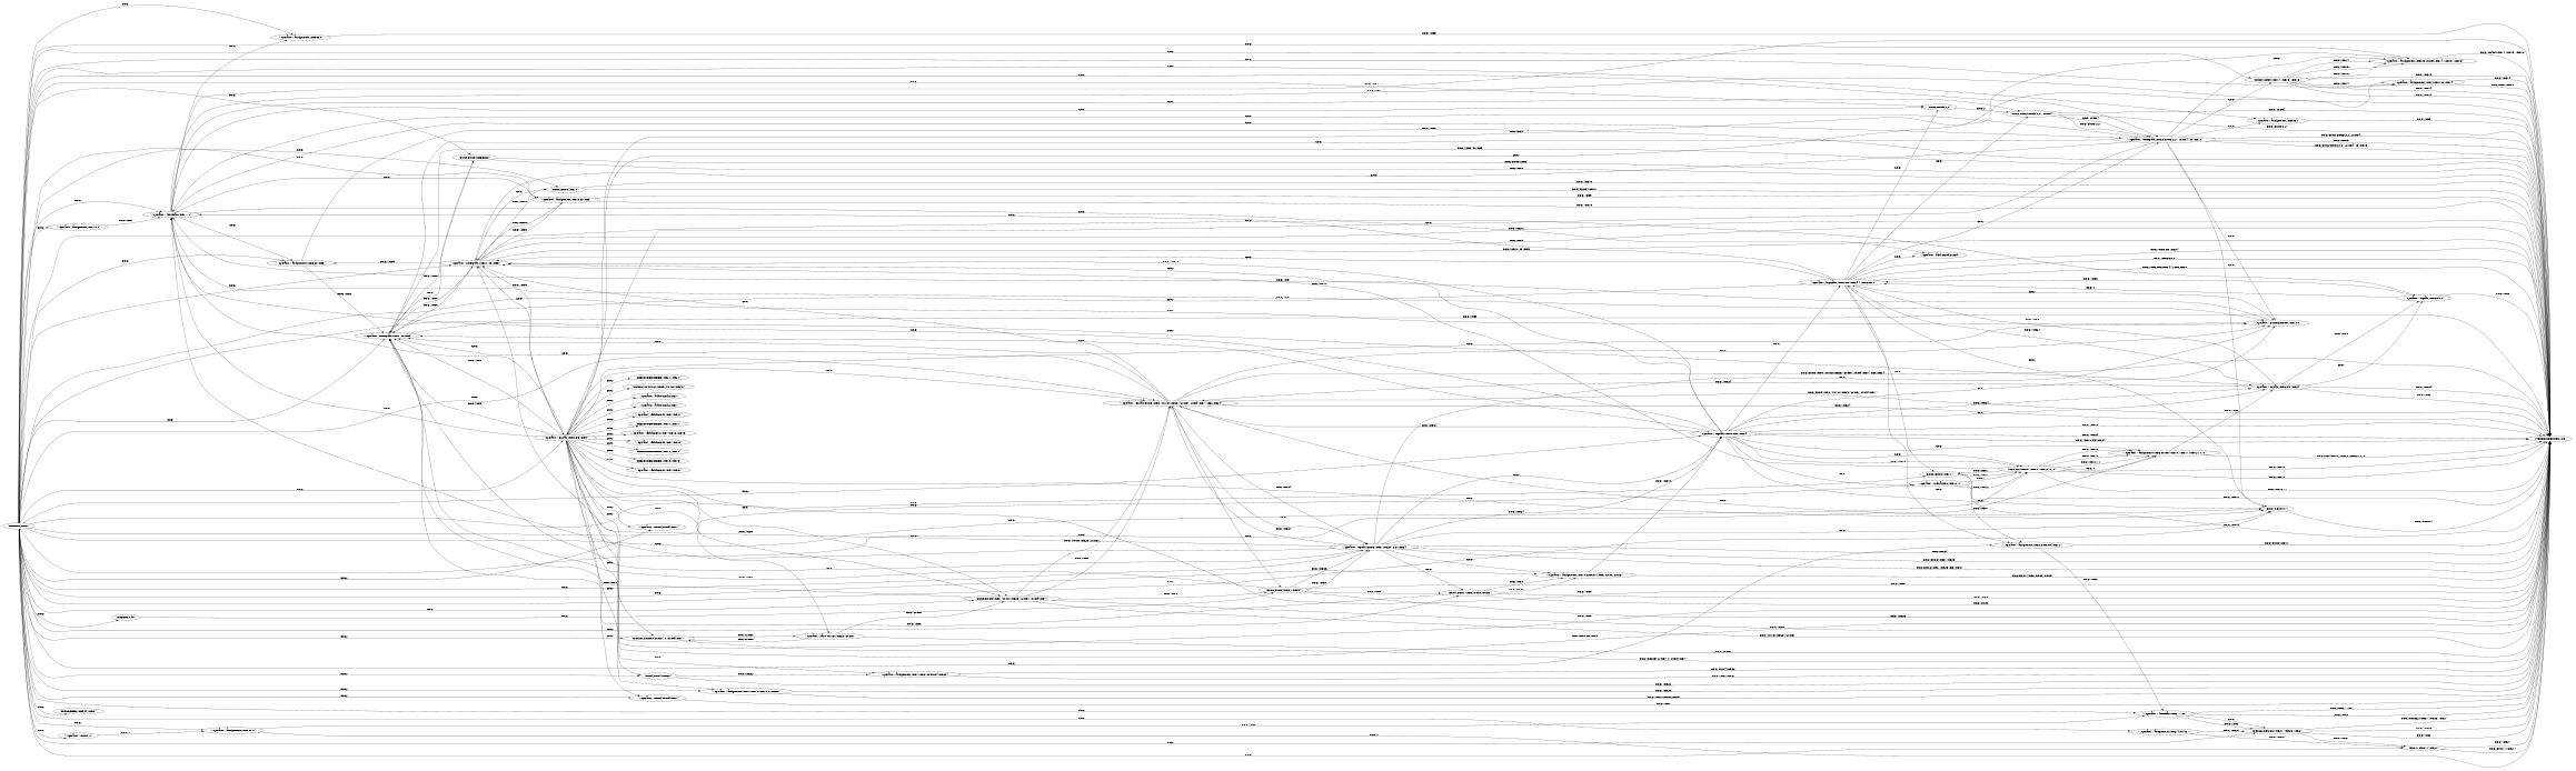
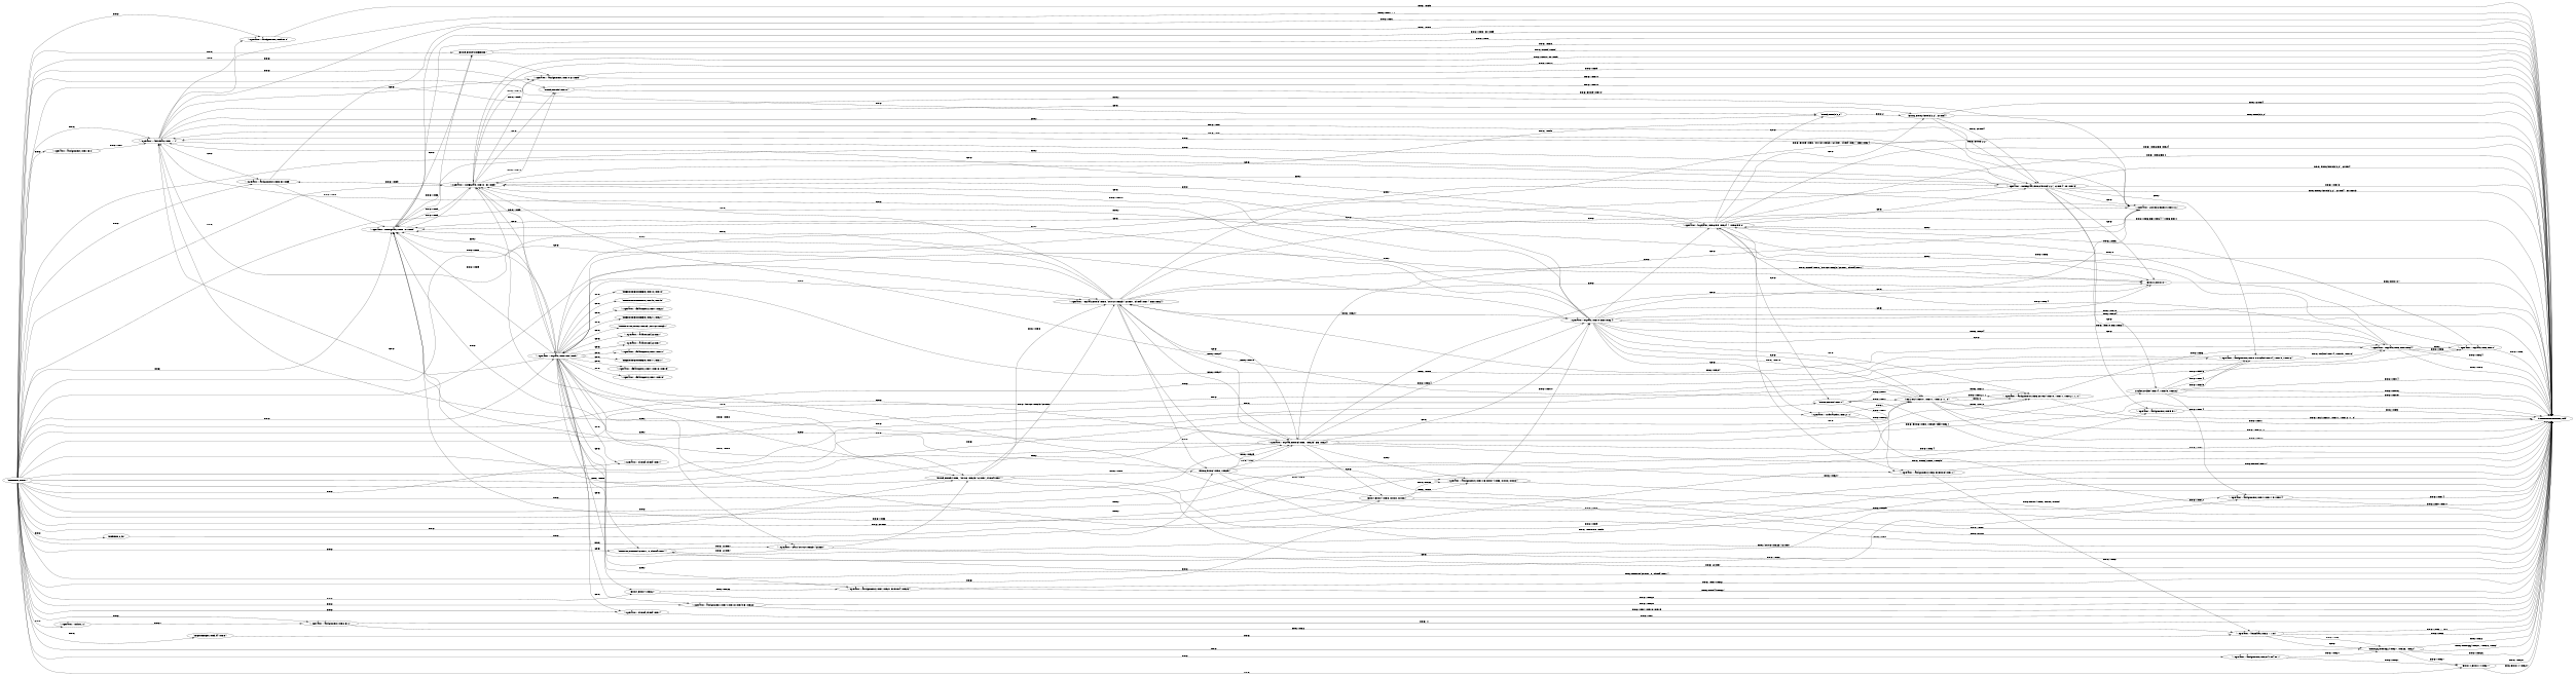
  digraph {
    rankdir=LR
    n1 [label="(METHOD,FUN1)"]
    n2 [label="(<operator>.assignment,VAR2 = -1)"]
    n3 [label="(<operator>.minus,-1)"]
    n4 [label="(<operator>.assignment,VAR1 = 0)"]
    n5 [label="(<operator>.lessThan,VAR1 < 1)"]
    n6 [label="(<operator>.postIncrement,VAR1++)"]
    n7 [label="(<operator>.assignment,VAR5 = 0)"]
    n8 [label="(<operator>.assignment,VAR8 = VAR9)"]
    n9 [label="(<operator>.assignment,VAR10 = VAR9)"]
    n10 [label="(<operator>.notEquals,FUN2(FUN3(2,2), &VAR4) != VAR13)"]
    n11 [label="(FUN3,FUN3(2,2))"]
    n12 [label="(<operator>.assignment,VAR5 = 1)"]
    n13 [label="(<operator>.assignment,VAR8 = socket(VAR14, VAR15, VAR16))"]
    n14 [label="(socket,socket(VAR14, VAR15, VAR16))"]
    n15 [label="(<operator>.equals,VAR8 == VAR9)"]
    n16 [label="(memset,memset(&VAR7, 0, sizeof(VAR7)))"]
    n17 [label="(<operator>.sizeOf,sizeof(VAR7))"]
    n18 [label="(<operator>.assignment,VAR7.VAR17 = VAR14)"]
    n19 [label="(<operator>.assignment,VAR7.VAR18.VAR19 = VAR20)"]
    n20 [label="(FUN4,FUN4(VAR22))"]
    n21 [label="(<operator>.equals,FUN5(VAR8, (struct VAR23*)&VAR7, sizeof(VAR7)) == VAR24)"]
    n22 [label="(FUN5,FUN5(VAR8, (struct VAR23*)&VAR7, sizeof(VAR7)))"]
    n23 [label="(<operator>.sizeOf,sizeof(VAR7))"]
    n24 [label="(<operator>.equals,FUN6(VAR8, VAR25) == VAR24)"]
    n25 [label="(<operator>.assignment,VAR10 = FUN7(VAR8, NULL, NULL))"]
    n26 [label="(FUN7,FUN7(VAR8, NULL, NULL))"]
    n27 [label="(<operator>.equals,VAR10 == VAR24)"]
    n28 [label="(<operator>.assignment,VAR6 = recv(VAR10, VAR11, VAR12 - 1, 0))"]
    n29 [label="(recv,recv(VAR10, VAR11, VAR12 - 1, 0))"]
    n30 [label="(<operator>.subtraction,VAR12 - 1)"]
    n31 [label="(<operator>.equals,VAR6 == VAR24)"]
    n32 [label="(<operator>.equals,VAR6 == 0)"]
    n33 [label="(<operator>.assignment,VAR2 = FUN8(VAR11))"]
    n34 [label="(FUN8,FUN8(VAR11))"]
    n35 [label="(LITERAL,0,do)"]
    n36 [label="(<operator>.notEquals,VAR8 != VAR9)"]
    n37 [label="(FUN9,FUN9(LITERAL8))"]
    n38 [label="(<operator>.notEquals,VAR10 != VAR9)"]
    n39 [label="(FUN9,FUN9(VAR10))"]
    n40 [label="(IDENTIFIER,VAR5,if (VAR8))"]
    n41 [label="(FUN10,FUN10())"]
    n42 [label="(<operator>.assignment,VAR27[100] = \"\")"]
    n43 [label="(<operator>.lessThan,VAR2 < 100)"]
    n44 [label="(memcpy,memcpy(VAR27, VAR26, VAR2))"]
    n45 [label="(FUN11,FUN11(VAR27))"]
    n46 [label="(METHOD_RETURN,void)"]
    n47 [label="(FUN2,FUN2(FUN3(2,2), &VAR4))"]
-   n48 [label="(<operator>.addressOf,&VAR4)"]
    n49 [label="(<operator>.assignment,VAR7.VAR21 = FUN4(VAR22))"]
    n50 [label="(<operator>.cast,(struct VAR23*)&VAR7)"]
    n51 [label="(<operator>.addressOf,&VAR7)"]
    n52 [label="(<operator>.fieldAccess,VAR7.VAR17)"]
    n53 [label="(FIELD_IDENTIFIER,VAR17,VAR17)"]
    n54 [label="(<operator>.fieldAccess,VAR7.VAR18.VAR19)"]
    n55 [label="(<operator>.fieldAccess,VAR7.VAR18)"]
    n56 [label="(FIELD_IDENTIFIER,VAR18,VAR18)"]
    n57 [label="(FIELD_IDENTIFIER,VAR19,VAR19)"]
    n58 [label="(<operator>.fieldAccess,VAR7.VAR21)"]
    n59 [label="(FIELD_IDENTIFIER,VAR21,VAR21)"]
    n60 [label="(UNKNOWN,struct VAR23*,struct VAR23*)"]
    n61 [label="(<operator>.addressOf,&VAR7)"]
    n62 [label="(FUN6,FUN6(VAR8, VAR25))"]
    n63 [label="(<operator>.logicalOr,VAR6 == VAR24 || VAR6 == 0)"]
    n1 -> n2 [label="DDG: "]
    n1 -> n3 [label="DDG: "]
    n1 -> n4 [label="DDG: "]
    n1 -> n5 [label="DDG: "]
    n1 -> n6 [label="DDG: "]
    n1 -> n7 [label="DDG: "]
    n1 -> n8 [label="DDG: "]
    n1 -> n9 [label="DDG: "]
    n1 -> n10 [label="DDG: "]
    n1 -> n11 [label="DDG: "]
    n1 -> n12 [label="DDG: "]
    n1 -> n13 [label="DDG: "]
    n1 -> n14 [label="DDG: "]
    n1 -> n15 [label="DDG: "]
    n1 -> n16 [label="DDG: "]
    n1 -> n17 [label="DDG: "]
    n1 -> n18 [label="DDG: "]
    n1 -> n19 [label="DDG: "]
    n1 -> n20 [label="DDG: "]
    n1 -> n21 [label="DDG: "]
    n1 -> n22 [label="DDG: "]
    n1 -> n23 [label="DDG: "]
    n1 -> n24 [label="DDG: "]
    n1 -> n25 [label="DDG: "]
    n1 -> n26 [label="DDG: "]
    n1 -> n27 [label="DDG: "]
    n1 -> n28 [label="DDG: "]
    n1 -> n29 [label="DDG: "]
    n1 -> n30 [label="DDG: "]
    n1 -> n31 [label="DDG: "]
    n1 -> n32 [label="DDG: "]
    n1 -> n33 [label="DDG: "]
    n1 -> n34 [label="DDG: "]
    n1 -> n35 [label="DDG: "]
    n1 -> n36 [label="DDG: "]
    n1 -> n37 [label="DDG: "]
    n1 -> n38 [label="DDG: "]
    n1 -> n39 [label="DDG: "]
    n1 -> n40 [label="DDG: "]
    n1 -> n41 [label="DDG: "]
    n1 -> n42 [label="DDG: "]
-   n1 -> n43 [label="DDG: "]
+   n40 -> n43 [label="DDG: "]
    n1 -> n44 [label="DDG: "]
    n1 -> n45 [label="DDG: "]
    n2 -> n43 [label="DDG: VAR2"]
    n2 -> n46 [label="DDG: -1"]
    n3 -> n2 [label="DDG: 1"]
    n4 -> n5 [label="DDG: VAR1"]
    n5 -> n6 [label="DDG: VAR1"]
    n5 -> n7 [label="CDG: "]
    n5 -> n8 [label="CDG: "]
    n5 -> n9 [label="CDG: "]
    n5 -> n10 [label="CDG: "]
    n5 -> n11 [label="CDG: "]
    n5 -> n46 [label="DDG: VAR1 < 1"]
    n5 -> n46 [label="DDG: VAR1"]
    n5 -> n47 [label="CDG: "]
-   n5 -> n48 [label="CDG: "]
    n6 -> n5 [label="DDG: VAR1"]
    n7 -> n46 [label="DDG: VAR5"]
    n8 -> n36 [label="DDG: VAR8"]
    n8 -> n46 [label="DDG: VAR8"]
    n9 -> n38 [label="DDG: VAR10"]
    n9 -> n46 [label="DDG: VAR10"]
    n9 -> n46 [label="DDG: VAR9"]
    n10 -> n5 [label="CDG: "]
    n10 -> n6 [label="CDG: "]
    n10 -> n12 [label="CDG: "]
    n10 -> n13 [label="CDG: "]
    n10 -> n14 [label="CDG: "]
    n10 -> n15 [label="CDG: "]
    n10 -> n36 [label="CDG: "]
    n10 -> n38 [label="CDG: "]
    n10 -> n41 [label="CDG: "]
    n10 -> n46 [label="DDG: FUN2(FUN3(2,2), &VAR4)"]
    n10 -> n46 [label="DDG: VAR13"]
    n10 -> n46 [label="DDG: FUN2(FUN3(2,2), &VAR4) != VAR13"]
    n11 -> n47 [label="DDG: 2"]
    n12 -> n46 [label="DDG: VAR5"]
    n13 -> n15 [label="DDG: VAR8"]
-   n13 -> n46 [label="DDG: socket(VAR14, VAR15, VAR16)"]
+   n13 -> n31 [label="DDG: socket(VAR14, VAR15, VAR16)"]
    n14 -> n13 [label="DDG: VAR14"]
    n14 -> n13 [label="DDG: VAR15"]
    n14 -> n13 [label="DDG: VAR16"]
    n14 -> n18 [label="DDG: VAR14"]
    n14 -> n46 [label="DDG: VAR15"]
    n14 -> n46 [label="DDG: VAR14"]
    n14 -> n46 [label="DDG: VAR16"]
    n15 -> n5 [label="CDG: "]
    n15 -> n6 [label="CDG: "]
    n15 -> n16 [label="CDG: "]
    n15 -> n17 [label="CDG: "]
    n15 -> n18 [label="CDG: "]
    n15 -> n19 [label="CDG: "]
    n15 -> n20 [label="CDG: "]
    n15 -> n21 [label="CDG: "]
    n15 -> n22 [label="DDG: VAR8"]
    n15 -> n22 [label="CDG: "]
    n15 -> n23 [label="CDG: "]
    n15 -> n36 [label="DDG: VAR8"]
    n15 -> n36 [label="DDG: VAR9"]
    n15 -> n36 [label="CDG: "]
    n15 -> n38 [label="CDG: "]
    n15 -> n41 [label="CDG: "]
    n15 -> n46 [label="DDG: VAR8"]
    n15 -> n46 [label="DDG: VAR9"]
    n15 -> n46 [label="DDG: VAR8 == VAR9"]
    n15 -> n49 [label="CDG: "]
    n15 -> n50 [label="CDG: "]
    n15 -> n51 [label="CDG: "]
    n15 -> n52 [label="CDG: "]
    n15 -> n53 [label="CDG: "]
    n15 -> n54 [label="CDG: "]
    n15 -> n55 [label="CDG: "]
    n15 -> n56 [label="CDG: "]
    n15 -> n57 [label="CDG: "]
    n15 -> n58 [label="CDG: "]
    n15 -> n59 [label="CDG: "]
    n15 -> n60 [label="CDG: "]
    n15 -> n61 [label="CDG: "]
    n16 -> n46 [label="DDG: memset(&VAR7, 0, sizeof(VAR7))"]
    n16 -> n50 [label="DDG: &VAR7"]
    n18 -> n46 [label="DDG: VAR14"]
    n18 -> n46 [label="DDG: VAR7.VAR17"]
    n19 -> n46 [label="DDG: VAR20"]
    n19 -> n46 [label="DDG: VAR7.VAR18.VAR19"]
    n20 -> n46 [label="DDG: VAR22"]
    n20 -> n49 [label="DDG: VAR22"]
    n21 -> n5 [label="CDG: "]
    n21 -> n6 [label="CDG: "]
    n21 -> n24 [label="DDG: VAR24"]
    n21 -> n24 [label="CDG: "]
    n21 -> n36 [label="CDG: "]
    n21 -> n38 [label="CDG: "]
    n21 -> n41 [label="CDG: "]
    n21 -> n46 [label="DDG: FUN5(VAR8, (struct VAR23*)&VAR7, sizeof(VAR7)) == VAR24"]
    n21 -> n46 [label="DDG: FUN5(VAR8, (struct VAR23*)&VAR7, sizeof(VAR7))"]
    n21 -> n46 [label="DDG: VAR24"]
    n21 -> n62 [label="CDG: "]
    n22 -> n21 [label="DDG: VAR8"]
    n22 -> n21 [label="DDG: (struct VAR23*)&VAR7"]
    n22 -> n36 [label="DDG: VAR8"]
    n22 -> n46 [label="DDG: VAR8"]
    n22 -> n46 [label="DDG: (struct VAR23*)&VAR7"]
    n22 -> n62 [label="DDG: VAR8"]
    n23 -> n46 [label="DDG: VAR7"]
    n24 -> n5 [label="CDG: "]
    n24 -> n6 [label="CDG: "]
    n24 -> n21 [label="DDG: VAR24"]
    n24 -> n25 [label="CDG: "]
    n24 -> n26 [label="CDG: "]
    n24 -> n27 [label="DDG: VAR24"]
    n24 -> n27 [label="CDG: "]
    n24 -> n36 [label="CDG: "]
    n24 -> n38 [label="CDG: "]
    n24 -> n41 [label="CDG: "]
    n24 -> n46 [label="DDG: FUN6(VAR8, VAR25) == VAR24"]
    n24 -> n46 [label="DDG: VAR24"]
    n24 -> n46 [label="DDG: FUN6(VAR8, VAR25)"]
    n25 -> n27 [label="DDG: VAR10"]
    n25 -> n46 [label="DDG: FUN7(VAR8, NULL, NULL)"]
    n26 -> n25 [label="DDG: VAR8"]
    n26 -> n25 [label="DDG: NULL"]
    n26 -> n36 [label="DDG: VAR8"]
    n26 -> n46 [label="DDG: NULL"]
    n26 -> n46 [label="DDG: VAR8"]
    n27 -> n5 [label="CDG: "]
    n27 -> n6 [label="CDG: "]
    n27 -> n21 [label="DDG: VAR24"]
    n27 -> n28 [label="CDG: "]
    n27 -> n29 [label="DDG: VAR10"]
    n27 -> n29 [label="CDG: "]
    n27 -> n30 [label="CDG: "]
    n27 -> n31 [label="DDG: VAR24"]
    n27 -> n31 [label="CDG: "]
    n27 -> n36 [label="CDG: "]
    n27 -> n38 [label="DDG: VAR10"]
    n27 -> n38 [label="CDG: "]
    n27 -> n41 [label="CDG: "]
    n27 -> n46 [label="DDG: VAR10"]
    n27 -> n46 [label="DDG: VAR24"]
    n27 -> n46 [label="DDG: VAR10 == VAR24"]
    n27 -> n63 [label="CDG: "]
    n28 -> n31 [label="DDG: VAR6"]
    n28 -> n46 [label="DDG: recv(VAR10, VAR11, VAR12 - 1, 0)"]
    n29 -> n28 [label="DDG: VAR10"]
    n29 -> n28 [label="DDG: VAR11"]
    n29 -> n28 [label="DDG: VAR12 - 1"]
    n29 -> n28 [label="DDG: 0"]
    n29 -> n34 [label="DDG: VAR11"]
    n29 -> n38 [label="DDG: VAR10"]
    n29 -> n46 [label="DDG: VAR12 - 1"]
    n29 -> n46 [label="DDG: VAR10"]
    n29 -> n46 [label="DDG: VAR11"]
    n30 -> n29 [label="DDG: VAR12"]
    n30 -> n29 [label="DDG: 1"]
    n30 -> n46 [label="DDG: VAR12"]
    n31 -> n21 [label="DDG: VAR24"]
    n31 -> n32 [label="DDG: VAR6"]
    n31 -> n32 [label="CDG: "]
    n31 -> n46 [label="DDG: VAR24"]
    n31 -> n46 [label="DDG: VAR6"]
    n31 -> n63 [label="DDG: VAR6"]
    n31 -> n63 [label="DDG: VAR24"]
    n32 -> n46 [label="DDG: VAR6"]
    n32 -> n63 [label="DDG: VAR6"]
    n32 -> n63 [label="DDG: 0"]
    n33 -> n43 [label="DDG: VAR2"]
    n33 -> n46 [label="DDG: FUN8(VAR11)"]
    n34 -> n29 [label="DDG: VAR11"]
    n34 -> n33 [label="DDG: VAR11"]
    n34 -> n46 [label="DDG: VAR11"]
    n35 -> n62 [label="DDG: "]
    n36 -> n37 [label="DDG: VAR8"]
    n36 -> n37 [label="CDG: "]
    n36 -> n38 [label="DDG: VAR9"]
    n36 -> n46 [label="DDG: VAR8 != VAR9"]
    n36 -> n46 [label="DDG: VAR8"]
    n37 -> n46 [label="DDG: VAR8"]
    n37 -> n46 [label="DDG: FUN9(VAR8)"]
    n38 -> n8 [label="DDG: VAR9"]
    n38 -> n9 [label="DDG: VAR9"]
    n38 -> n15 [label="DDG: VAR9"]
    n38 -> n36 [label="DDG: VAR9"]
    n38 -> n39 [label="DDG: VAR10"]
    n38 -> n39 [label="CDG: "]
    n38 -> n46 [label="DDG: VAR10"]
    n38 -> n46 [label="DDG: VAR9"]
    n38 -> n46 [label="DDG: VAR10 != VAR9"]
    n39 -> n46 [label="DDG: VAR10"]
    n39 -> n46 [label="DDG: FUN9(VAR10)"]
    n41 -> n46 [label="DDG: FUN10()"]
    n42 -> n44 [label="DDG: VAR27"]
    n42 -> n45 [label="DDG: VAR27"]
    n43 -> n44 [label="DDG: VAR2"]
    n43 -> n44 [label="CDG: "]
    n43 -> n46 [label="DDG: VAR2 < 100"]
    n43 -> n46 [label="DDG: VAR2"]
    n44 -> n45 [label="DDG: VAR27"]
    n44 -> n46 [label="DDG: VAR26"]
    n44 -> n46 [label="DDG: VAR2"]
    n44 -> n46 [label="DDG: memcpy(VAR27, VAR26, VAR2)"]
    n45 -> n46 [label="DDG: VAR27"]
    n45 -> n46 [label="DDG: FUN11(VAR27)"]
    n47 -> n10 [label="DDG: FUN3(2,2)"]
    n47 -> n10 [label="DDG: &VAR4"]
    n47 -> n46 [label="DDG: FUN3(2,2)"]
    n47 -> n46 [label="DDG: &VAR4"]
    n49 -> n46 [label="DDG: FUN4(VAR22)"]
    n49 -> n46 [label="DDG: VAR7.VAR21"]
    n50 -> n16 [label="DDG: &VAR7"]
    n50 -> n22 [label="DDG: &VAR7"]
    n50 -> n46 [label="DDG: &VAR7"]
    n62 -> n24 [label="DDG: VAR8"]
    n62 -> n24 [label="DDG: VAR25"]
    n62 -> n26 [label="DDG: VAR8"]
    n62 -> n36 [label="DDG: VAR8"]
    n62 -> n46 [label="DDG: VAR8"]
    n62 -> n46 [label="DDG: VAR25"]
    n63 -> n5 [label="CDG: "]
    n63 -> n6 [label="CDG: "]
    n63 -> n10 [label="CDG: "]
    n63 -> n11 [label="CDG: "]
    n63 -> n33 [label="CDG: "]
    n63 -> n34 [label="CDG: "]
    n63 -> n36 [label="CDG: "]
    n63 -> n38 [label="CDG: "]
    n63 -> n41 [label="CDG: "]
    n63 -> n46 [label="DDG: VAR6 == VAR24"]
    n63 -> n46 [label="DDG: VAR6 == 0"]
    n63 -> n46 [label="DDG: VAR6 == VAR24 || VAR6 == 0"]
    n63 -> n47 [label="CDG: "]
-   n63 -> n48 [label="CDG: "]
  }
